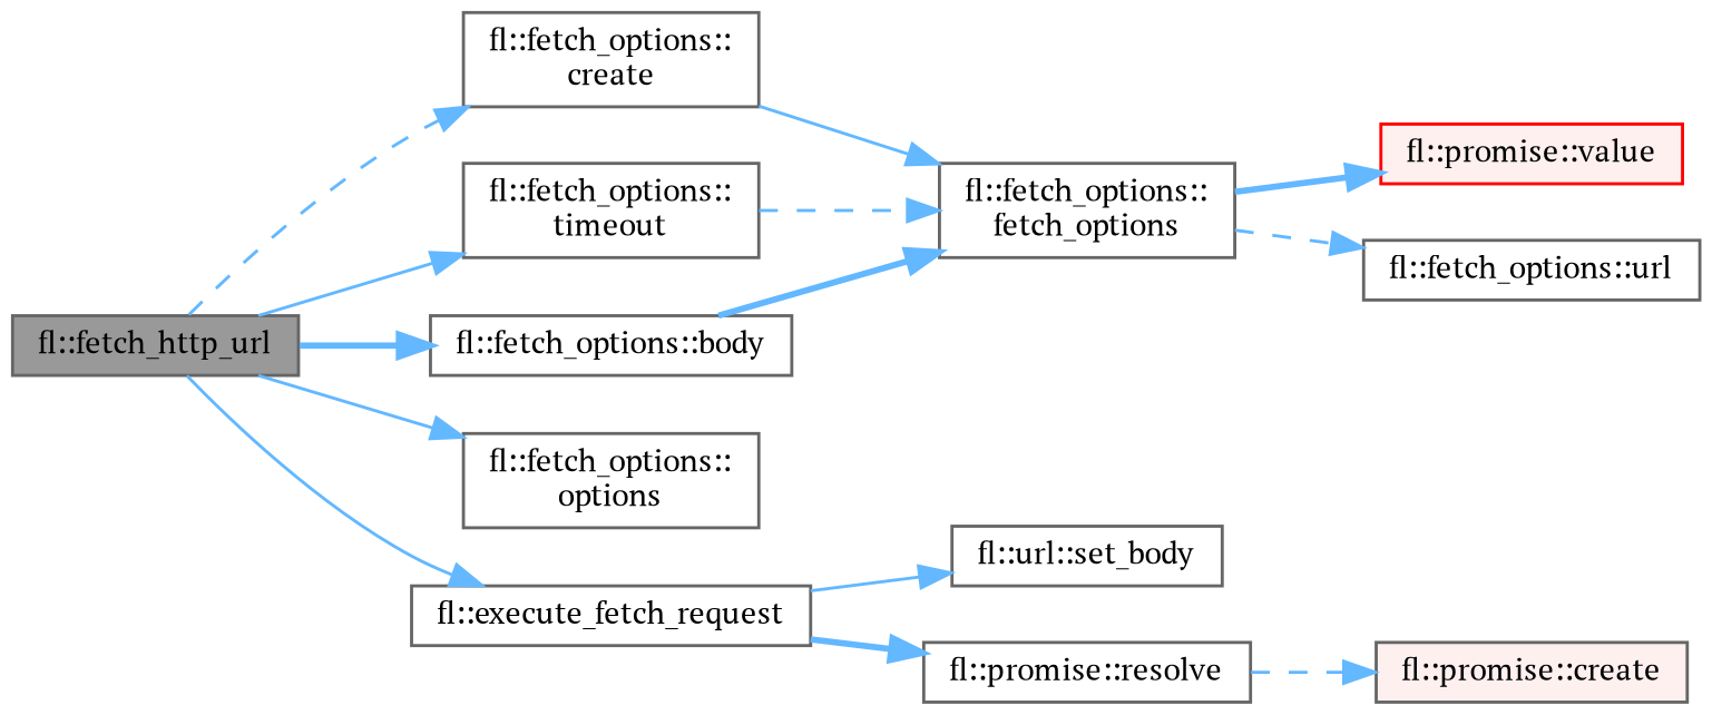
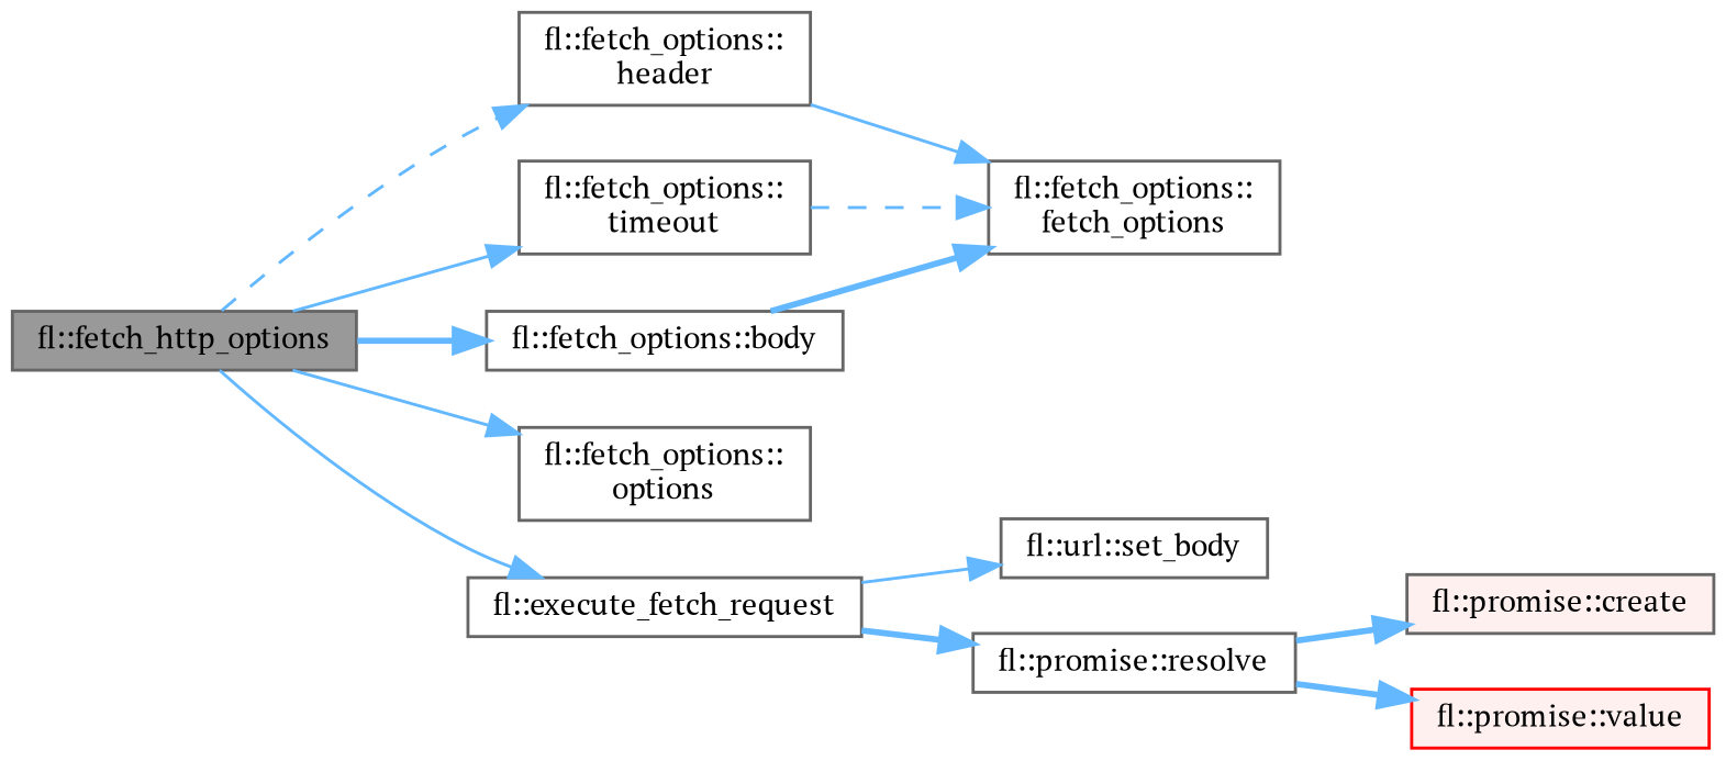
  digraph {
    fontname="PT Serif"
    rankdir=LR
    node [color=grey40 fillcolor=white fontname="PT Serif" fontsize=10 shape=box style=filled]
    edge [color=steelblue1 fontname="PT Serif" fontsize=10 labelfontname=Helvetica labelfontsize=10 style=solid]
-   n1 [color=gray40 fillcolor=grey60 fontcolor=black height=0.2 label="fl::fetch_http_url" width=0.4]
+   n1 [color=gray40 fillcolor=grey60 fontcolor=black height=0.2 label="fl::fetch_http_options" width=0.4]
    n2 [height=0.2 label="fl::fetch_options::body" width=0.4]
    n3 [height=0.2 label="fl::execute_fetch_request" width=0.4]
-   n4 [height=0.2 label="fl::fetch_options::\lcreate" width=0.4]
+   n4 [height=0.2 label="fl::fetch_options::\lheader" width=0.4]
    n5 [height=0.2 label="fl::fetch_options::\loptions" width=0.4]
    n6 [height=0.2 label="fl::fetch_options::\ltimeout" width=0.4]
    n7 [height=0.2 label="fl::fetch_options::\lfetch_options" width=0.4]
    n8 [height=0.2 label="fl::promise::resolve" width=0.4]
    n9 [height=0.2 label="fl::url::set_body" width=0.4]
-   n10 [height=0.2 label="fl::fetch_options::url" width=0.4]
    n11 [fillcolor="#FFF0F0" height=0.2 label="fl::promise::create" width=0.4]
    n12 [color=red fillcolor="#FFF0F0" height=0.2 label="fl::promise::value" width=0.4]
    n1 -> n2 [style=bold]
    n1 -> n3
    n1 -> n4 [style=dashed]
    n1 -> n5
    n1 -> n6
    n2 -> n7 [style=bold]
    n3 -> n8 [style=bold]
    n3 -> n9
    n4 -> n7
    n6 -> n7 [style=dashed]
-   n7 -> n10 [style=dashed]
-   n8 -> n11 [style=dashed]
-   n7 -> n12 [style=bold]
+   n8 -> n11 [style=bold]
+   n8 -> n12 [style=bold]
  }
